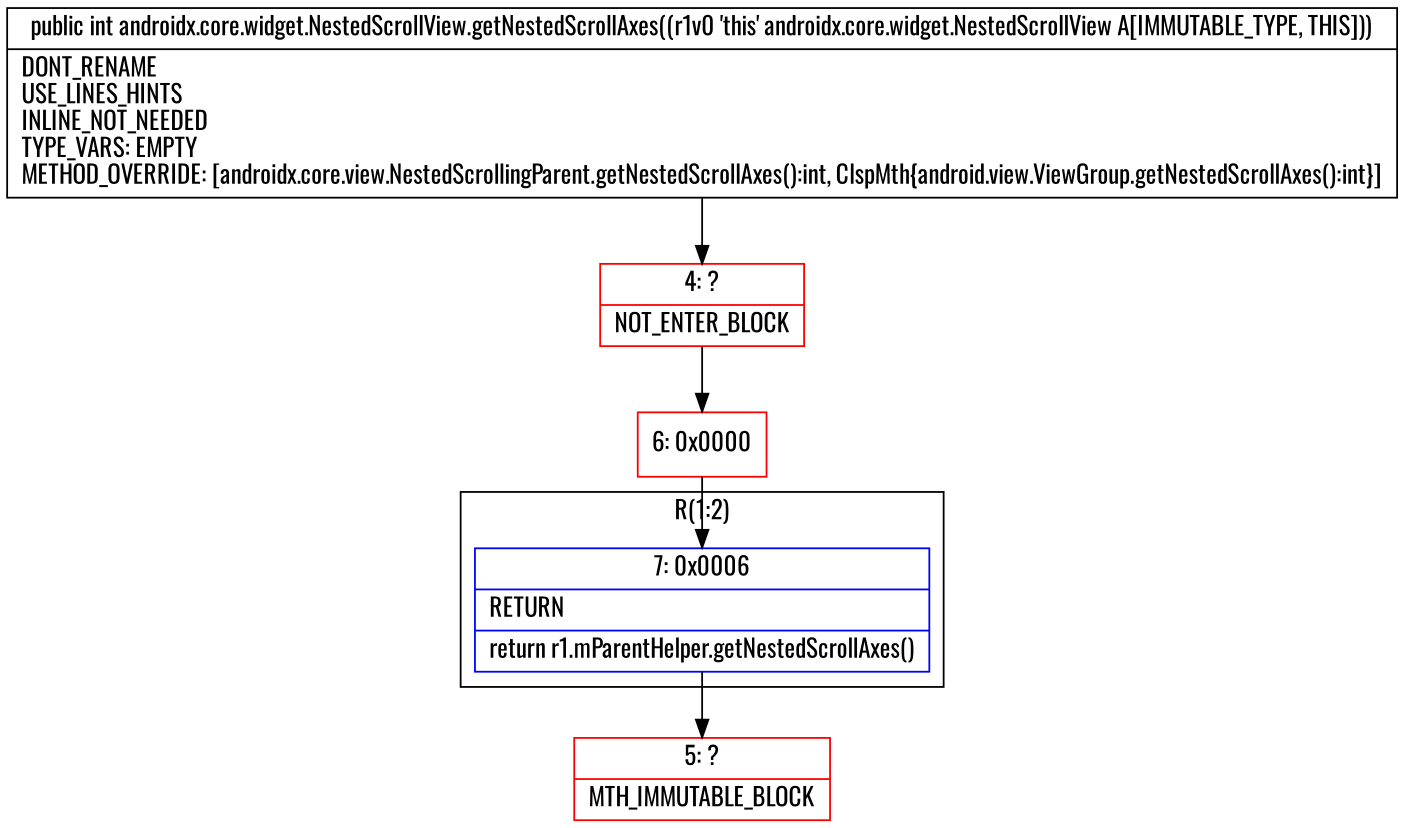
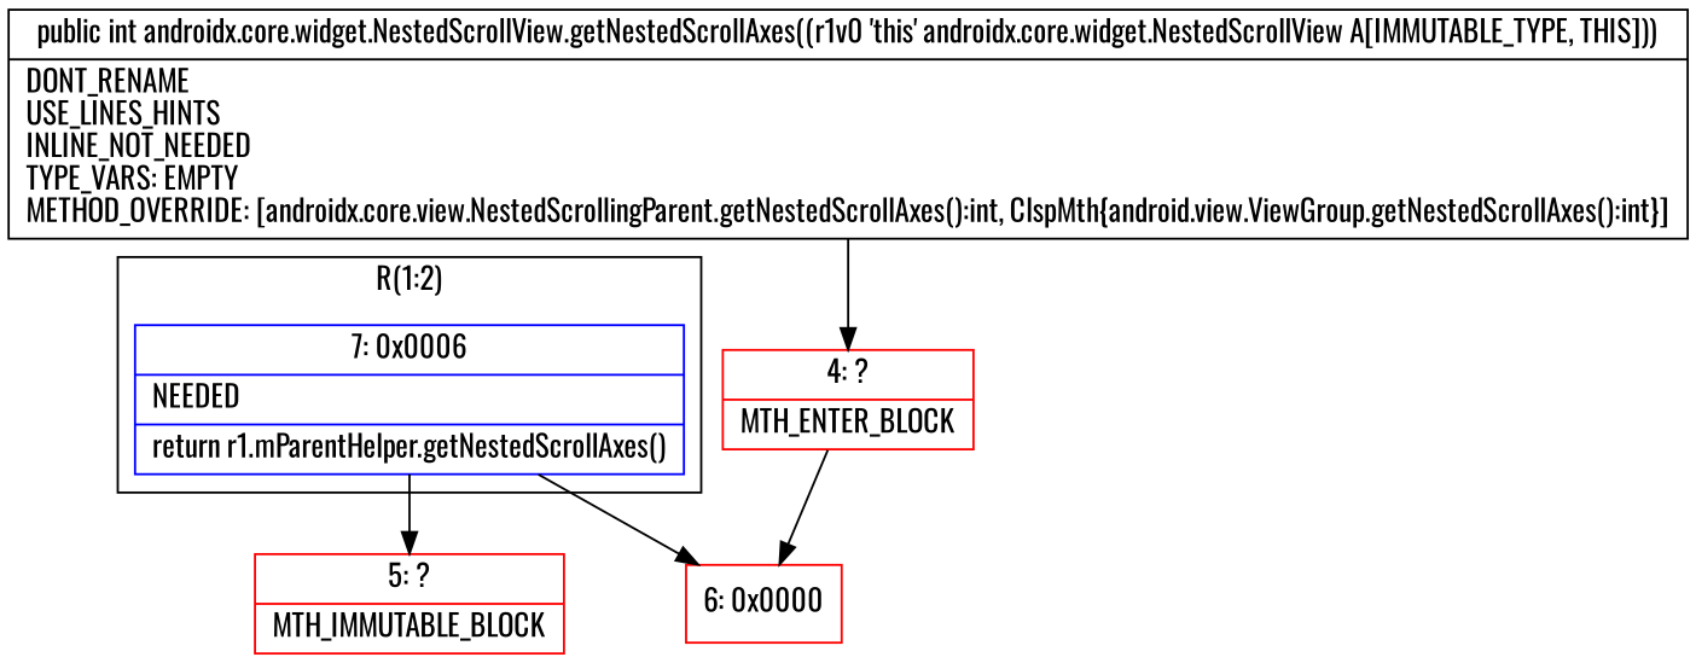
  digraph {
    fontname=Oswald
    node [color=red fontname=Oswald shape=record]
    edge [fontname=Oswald]
-   n1 [color=blue label="{7\:\ 0x0006|RETURN\l|return r1.mParentHelper.getNestedScrollAxes()\l}"]
+   n1 [color=blue label="{7\:\ 0x0006|NEEDED\l|return r1.mParentHelper.getNestedScrollAxes()\l}"]
    n2 [label="{5\:\ ?|MTH_IMMUTABLE_BLOCK\l}"]
-   n3 [label="{4\:\ ?|NOT_ENTER_BLOCK\l}"]
+   n3 [label="{4\:\ ?|MTH_ENTER_BLOCK\l}"]
    n4 [label="{6\:\ 0x0000}"]
    n5 [label="{public int androidx.core.widget.NestedScrollView.getNestedScrollAxes((r1v0 'this' androidx.core.widget.NestedScrollView A[IMMUTABLE_TYPE, THIS]))  | DONT_RENAME\lUSE_LINES_HINTS\lINLINE_NOT_NEEDED\lTYPE_VARS: EMPTY\lMETHOD_OVERRIDE: [androidx.core.view.NestedScrollingParent.getNestedScrollAxes():int, ClspMth\{android.view.ViewGroup.getNestedScrollAxes():int\}]\l}" color=""]
    subgraph cluster_1 {
      label="R(1:2)"
      n1
    }
    n1 -> n2
    n3 -> n4
-   n4 -> n1
+   n1 -> n4
    n5 -> n3
  }
